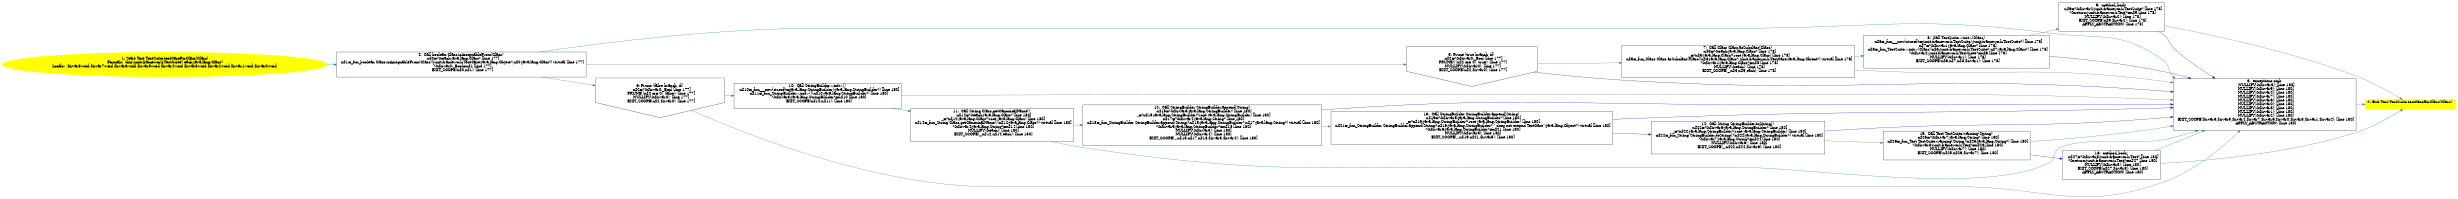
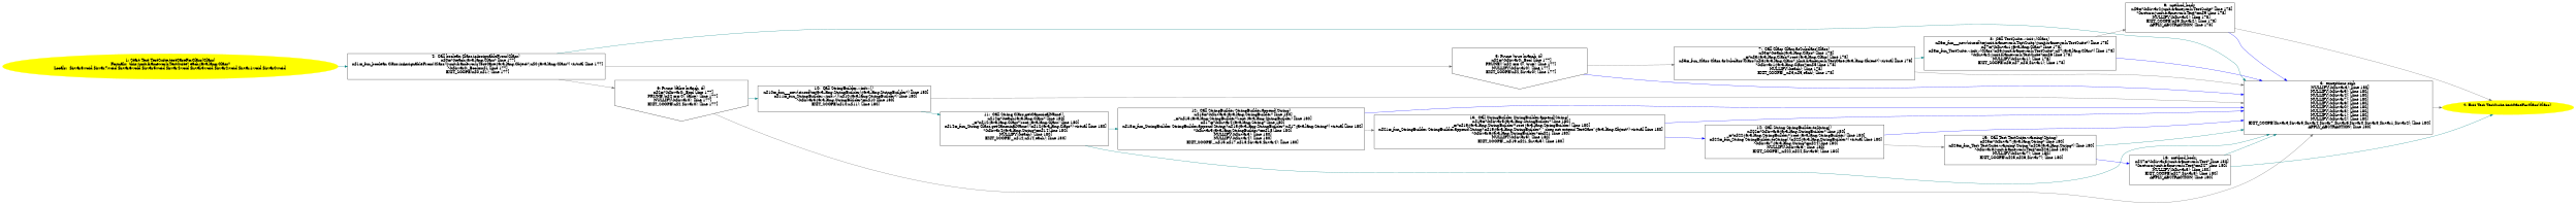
  digraph {
    rankdir=LR
    node [shape=box]
    edge [color=gray40]
    n1 [color=yellow label="1: Start Test TestSuite.testCaseForClass(Class)\nFormals:  this:junit.framework.TestSuite* each:java.lang.Class*\nLocals:  $irvar8:void $irvar7:void $irvar6:void $irvar5:void $irvar4:void $irvar3:void $irvar2:void $irvar1:void $irvar0:void \n  " style=filled shape=""]
    n2 [label="4:  Call boolean Class.isAssignableFrom(Class) \n   n$0=*&each:java.lang.Class* [line 177]\n  n$1=_fun_boolean Class.isAssignableFrom(Class)(junit.framework.TestCase:java.lang.Object*,n$0:java.lang.Class*) virtual [line 177]\n  *&$irvar0:_Bool=n$1 [line 177]\n  EXIT_SCOPE(n$0,n$1); [line 177]\n "]
    n3 [label="3:  exceptions sink \n   NULLIFY(&$irvar3); [line 180]\n  NULLIFY(&$irvar5); [line 180]\n  NULLIFY(&$irvar4); [line 180]\n  NULLIFY(&$irvar7); [line 180]\n  NULLIFY(&$irvar6); [line 180]\n  NULLIFY(&$irvar0); [line 180]\n  NULLIFY(&$irvar8); [line 180]\n  NULLIFY(&$irvar1); [line 180]\n  NULLIFY(&$irvar2); [line 180]\n  EXIT_SCOPE($irvar3,$irvar5,$irvar4,$irvar7,$irvar6,$irvar0,$irvar8,$irvar1,$irvar2); [line 180]\n  APPLY_ABSTRACTION; [line 180]\n "]
    n4 [label="5: Prune (true branch, if) \n   n$2=*&$irvar0:_Bool [line 177]\n  PRUNE(!(n$2 == 0), true); [line 177]\n  NULLIFY(&$irvar0); [line 177]\n  EXIT_SCOPE(n$2,$irvar0); [line 177]\n " shape=invhouse]
    n5 [label="6: Prune (false branch, if) \n   n$2=*&$irvar0:_Bool [line 177]\n  PRUNE((n$2 == 0), false); [line 177]\n  NULLIFY(&$irvar0); [line 177]\n  EXIT_SCOPE(n$2,$irvar0); [line 177]\n " shape=invhouse]
-   n6 [color=yellow label="2: Exit Test TestSuite.testCaseForClass(Class) \n  " style=filled]
+   n6 [color=yellow label="2: Exit Test TestSuite.testCaseForClass(Class) \n  " style=filled shape=""]
    n7 [label="7:  Call Class Class.asSubclass(Class) \n   n$3=*&each:java.lang.Class* [line 178]\n  _=*n$3:java.lang.Class*(root java.lang.Class) [line 178]\n  n$5=_fun_Class Class.asSubclass(Class)(n$3:java.lang.Class*,junit.framework.TestCase:java.lang.Object*) virtual [line 178]\n  *&$irvar1:java.lang.Class*=n$5 [line 178]\n  NULLIFY(&each); [line 178]\n  EXIT_SCOPE(_,n$3,n$5,each); [line 178]\n "]
    n8 [label="10:  Call StringBuilder.<init>() \n   n$10=_fun___new(sizeof(t=java.lang.StringBuilder):java.lang.StringBuilder*) [line 180]\n  n$11=_fun_StringBuilder.<init>()(n$10:java.lang.StringBuilder*) [line 180]\n  *&$irvar3:java.lang.StringBuilder*=n$10 [line 180]\n  EXIT_SCOPE(n$10,n$11); [line 180]\n "]
    n9 [label="8:  Call TestSuite.<init>(Class) \n   n$6=_fun___new(sizeof(t=junit.framework.TestSuite):junit.framework.TestSuite*) [line 178]\n  n$7=*&$irvar1:java.lang.Class* [line 178]\n  n$8=_fun_TestSuite.<init>(Class)(n$6:junit.framework.TestSuite*,n$7:java.lang.Class*) [line 178]\n  *&$irvar2:junit.framework.TestSuite*=n$6 [line 178]\n  NULLIFY(&$irvar1); [line 178]\n  EXIT_SCOPE(n$6,n$7,n$8,$irvar1); [line 178]\n "]
    n10 [label="11:  Call String Class.getCanonicalName() \n   n$12=*&each:java.lang.Class* [line 180]\n  _=*n$12:java.lang.Class*(root java.lang.Class) [line 180]\n  n$14=_fun_String Class.getCanonicalName()(n$12:java.lang.Class*) virtual [line 180]\n  *&$irvar4:java.lang.String*=n$14 [line 180]\n  NULLIFY(&each); [line 180]\n  EXIT_SCOPE(_,n$12,n$14,each); [line 180]\n "]
    n11 [label="9:  method_body \n   n$9=*&$irvar2:junit.framework.TestSuite* [line 178]\n  *&return:junit.framework.Test*=n$9 [line 178]\n  NULLIFY(&$irvar2); [line 178]\n  EXIT_SCOPE(n$9,$irvar2); [line 178]\n  APPLY_ABSTRACTION; [line 178]\n "]
    n12 [label="12:  Call StringBuilder StringBuilder.append(String) \n   n$15=*&$irvar3:java.lang.StringBuilder* [line 180]\n  _=*n$15:java.lang.StringBuilder*(root java.lang.StringBuilder) [line 180]\n  n$17=*&$irvar4:java.lang.String* [line 180]\n  n$18=_fun_StringBuilder StringBuilder.append(String)(n$15:java.lang.StringBuilder*,n$17:java.lang.String*) virtual [line 180]\n  *&$irvar5:java.lang.StringBuilder*=n$18 [line 180]\n  NULLIFY(&$irvar3); [line 180]\n  NULLIFY(&$irvar4); [line 180]\n  EXIT_SCOPE(_,n$15,n$17,n$18,$irvar3,$irvar4); [line 180]\n "]
    n13 [label="13:  Call StringBuilder StringBuilder.append(String) \n   n$19=*&$irvar5:java.lang.StringBuilder* [line 180]\n  _=*n$19:java.lang.StringBuilder*(root java.lang.StringBuilder) [line 180]\n  n$21=_fun_StringBuilder StringBuilder.append(String)(n$19:java.lang.StringBuilder*,\" does not extend TestCase\":java.lang.Object*) virtual [line 180]\n  *&$irvar6:java.lang.StringBuilder*=n$21 [line 180]\n  NULLIFY(&$irvar5); [line 180]\n  EXIT_SCOPE(_,n$19,n$21,$irvar5); [line 180]\n "]
    n14 [label="14:  Call String StringBuilder.toString() \n   n$22=*&$irvar6:java.lang.StringBuilder* [line 180]\n  _=*n$22:java.lang.StringBuilder*(root java.lang.StringBuilder) [line 180]\n  n$24=_fun_String StringBuilder.toString()(n$22:java.lang.StringBuilder*) virtual [line 180]\n  *&$irvar7:java.lang.String*=n$24 [line 180]\n  NULLIFY(&$irvar6); [line 180]\n  EXIT_SCOPE(_,n$22,n$24,$irvar6); [line 180]\n "]
    n15 [label="15:  Call Test TestSuite.warning(String) \n   n$25=*&$irvar7:java.lang.String* [line 180]\n  n$26=_fun_Test TestSuite.warning(String)(n$25:java.lang.String*) [line 180]\n  *&$irvar8:junit.framework.Test*=n$26 [line 180]\n  NULLIFY(&$irvar7); [line 180]\n  EXIT_SCOPE(n$25,n$26,$irvar7); [line 180]\n "]
    n16 [label="16:  method_body \n   n$27=*&$irvar8:junit.framework.Test* [line 180]\n  *&return:junit.framework.Test*=n$27 [line 180]\n  NULLIFY(&$irvar8); [line 180]\n  EXIT_SCOPE(n$27,$irvar8); [line 180]\n  APPLY_ABSTRACTION; [line 180]\n "]
    n1 -> n2 [color=teal]
    n2 -> n3 [color=teal]
    n2 -> n4
    n2 -> n5
    n3 -> n6
    n4 -> n3 [color=blue]
    n4 -> n7
    n5 -> n3
    n5 -> n8 [color=teal]
    n7 -> n3
    n7 -> n9 [color=teal]
    n8 -> n3
    n8 -> n10 [color=teal]
    n9 -> n3 [color=blue]
    n9 -> n11
    n10 -> n3 [color=teal]
    n10 -> n12 [color=teal]
    n11 -> n3 [color=blue]
    n11 -> n6
    n12 -> n3 [color=blue]
    n12 -> n13
    n13 -> n3 [color=blue]
    n13 -> n14 [color=blue]
    n14 -> n3 [color=blue]
    n14 -> n15
    n15 -> n3 [color=teal]
    n15 -> n16 [color=blue]
    n16 -> n3 [color=teal]
    n16 -> n6 [color=teal]
  }
